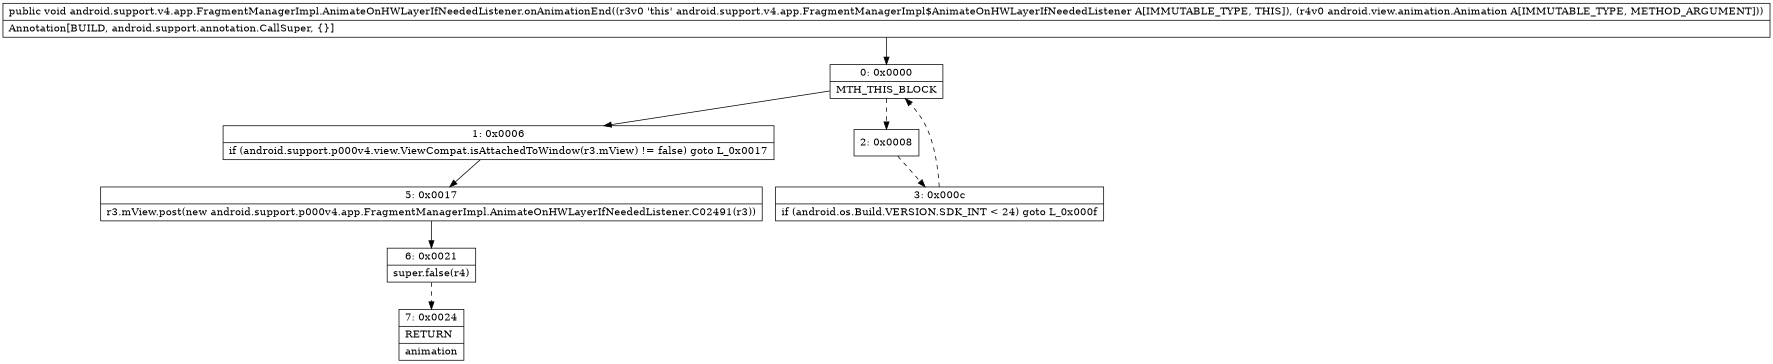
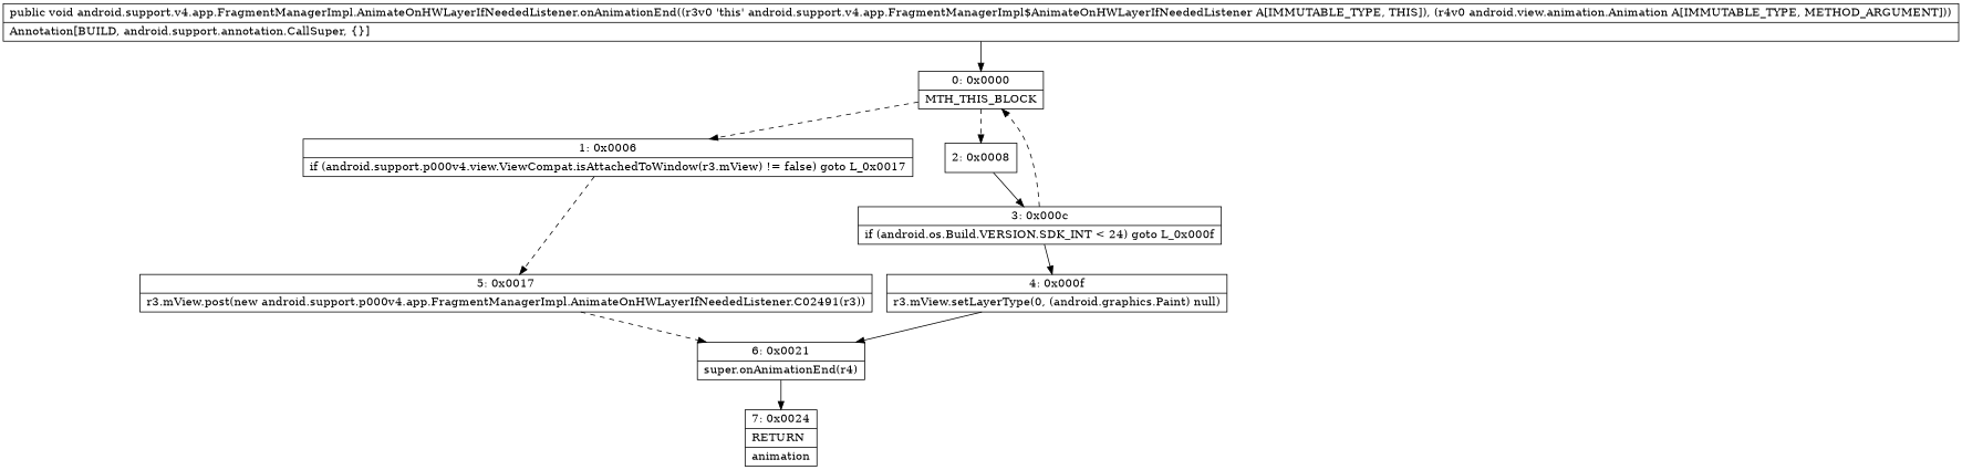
  digraph {
    node [shape=record]
    n1 [label="{0\:\ 0x0000|MTH_THIS_BLOCK\l}"]
    n2 [label="{1\:\ 0x0006|if (android.support.p000v4.view.ViewCompat.isAttachedToWindow(r3.mView) != false) goto L_0x0017\l}"]
    n3 [label="{2\:\ 0x0008}"]
    n4 [label="{5\:\ 0x0017|r3.mView.post(new android.support.p000v4.app.FragmentManagerImpl.AnimateOnHWLayerIfNeededListener.C02491(r3))\l}"]
    n5 [label="{3\:\ 0x000c|if (android.os.Build.VERSION.SDK_INT \< 24) goto L_0x000f\l}"]
-   n6 [label="{6\:\ 0x0021|super.false(r4)\l}"]
+   n6 [label="{6\:\ 0x0021|super.onAnimationEnd(r4)\l}"]
+   n7 [label="{4\:\ 0x000f|r3.mView.setLayerType(0, (android.graphics.Paint) null)\l}"]
    n8 [label="{7\:\ 0x0024|RETURN\l|animation\l}"]
    n9 [label="{public void android.support.v4.app.FragmentManagerImpl.AnimateOnHWLayerIfNeededListener.onAnimationEnd((r3v0 'this' android.support.v4.app.FragmentManagerImpl$AnimateOnHWLayerIfNeededListener A[IMMUTABLE_TYPE, THIS]), (r4v0 android.view.animation.Animation A[IMMUTABLE_TYPE, METHOD_ARGUMENT]))  | Annotation[BUILD, android.support.annotation.CallSuper, \{\}]\l}"]
-   n1 -> n2
+   n1 -> n2 [style=dashed]
    n1 -> n3 [style=dashed]
-   n2 -> n4
-   n3 -> n5 [style=dashed]
-   n4 -> n6
+   n2 -> n4 [style=dashed]
+   n3 -> n5
+   n4 -> n6 [style=dashed]
    n5 -> n1 [style=dashed]
-   n6 -> n8 [style=dashed]
+   n5 -> n7
+   n6 -> n8
+   n7 -> n6
    n9 -> n1
  }
